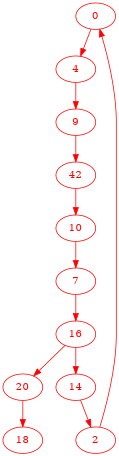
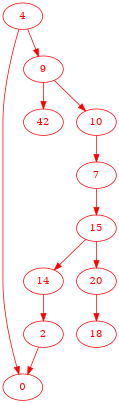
  digraph {
    node [color=red fontcolor=red]
    edge [color=red]
    0
    4
    9
    2
    n5 [label=42]
    7
-   16
+   16 [label=15]
    14
    20
    10
    18
-   0 -> 4
+   4 -> 0
    4 -> 9
    9 -> n5
    2 -> 0
-   n5 -> 10
+   9 -> 10
    7 -> 16
    16 -> 14
    16 -> 20
    14 -> 2
    20 -> 18
    10 -> 7
  }
